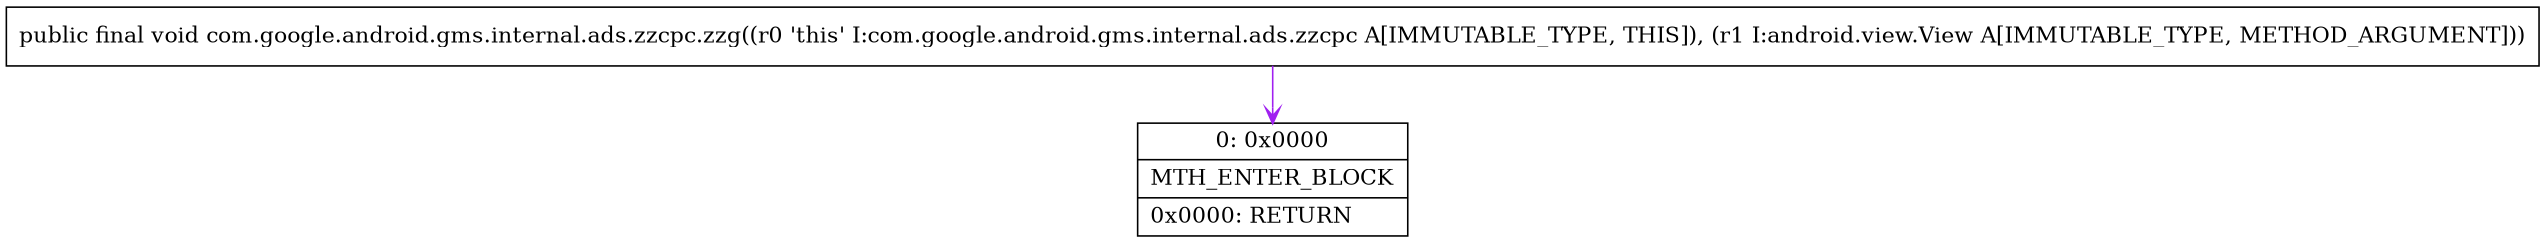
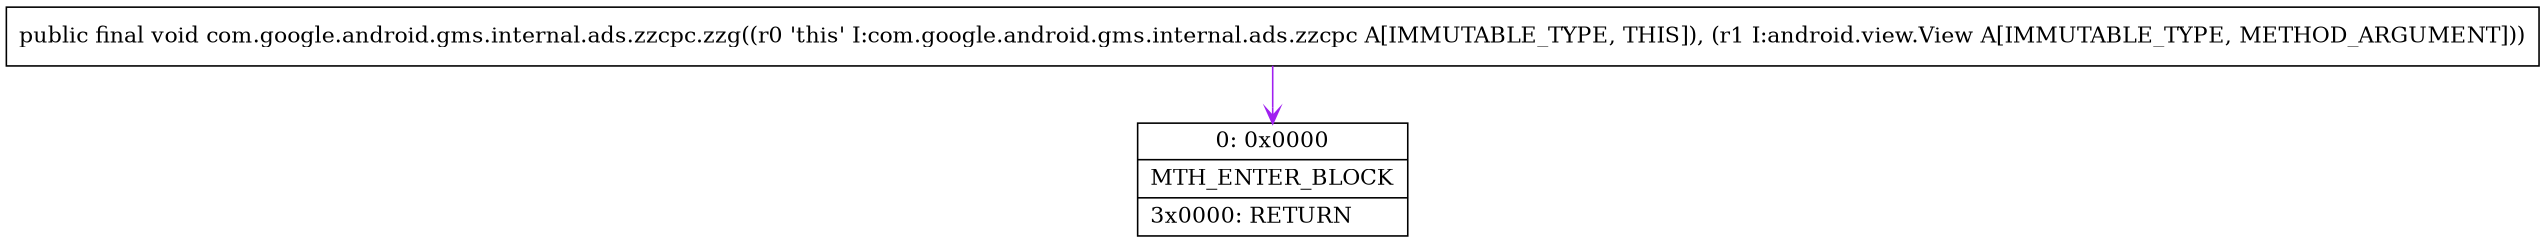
  digraph {
    node [shape=record]
-   n1 [label="{0\:\ 0x0000|MTH_ENTER_BLOCK\l|0x0000: RETURN   \l}"]
+   n1 [label="{0\:\ 0x0000|MTH_ENTER_BLOCK\l|3x0000: RETURN   \l}"]
    n2 [label="{public final void com.google.android.gms.internal.ads.zzcpc.zzg((r0 'this' I:com.google.android.gms.internal.ads.zzcpc A[IMMUTABLE_TYPE, THIS]), (r1 I:android.view.View A[IMMUTABLE_TYPE, METHOD_ARGUMENT])) }"]
    n2 -> n1 [color=purple style=solid arrowhead=vee]
  }
